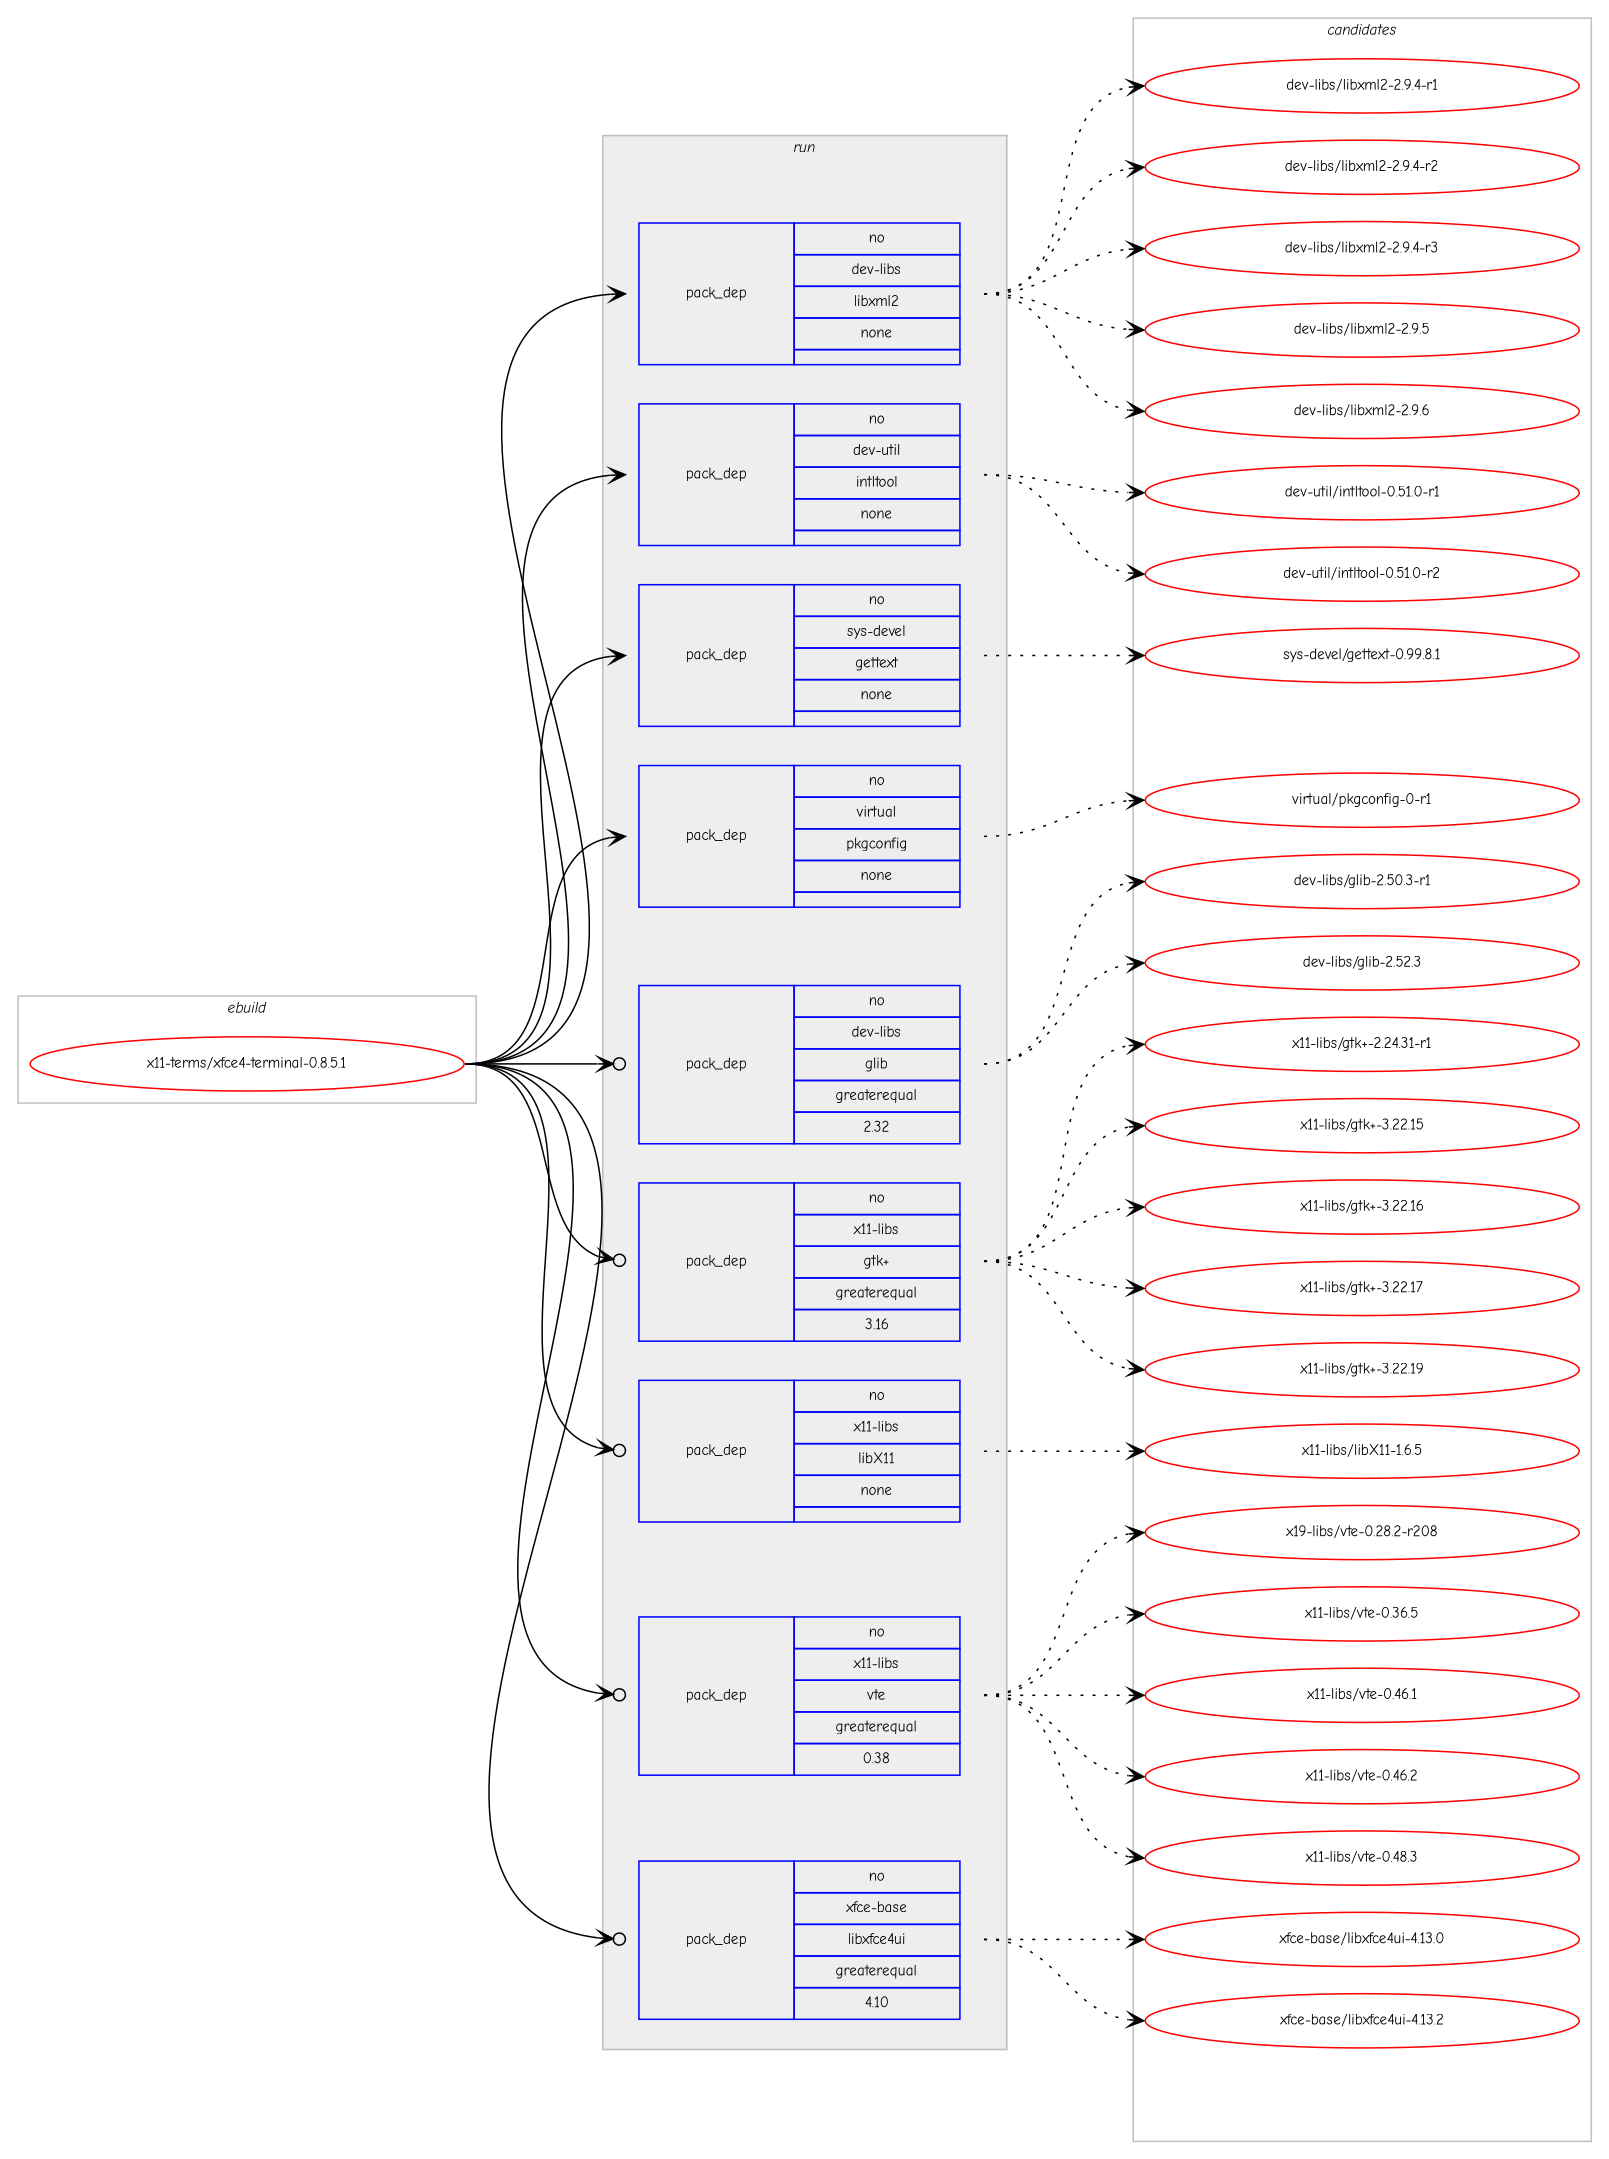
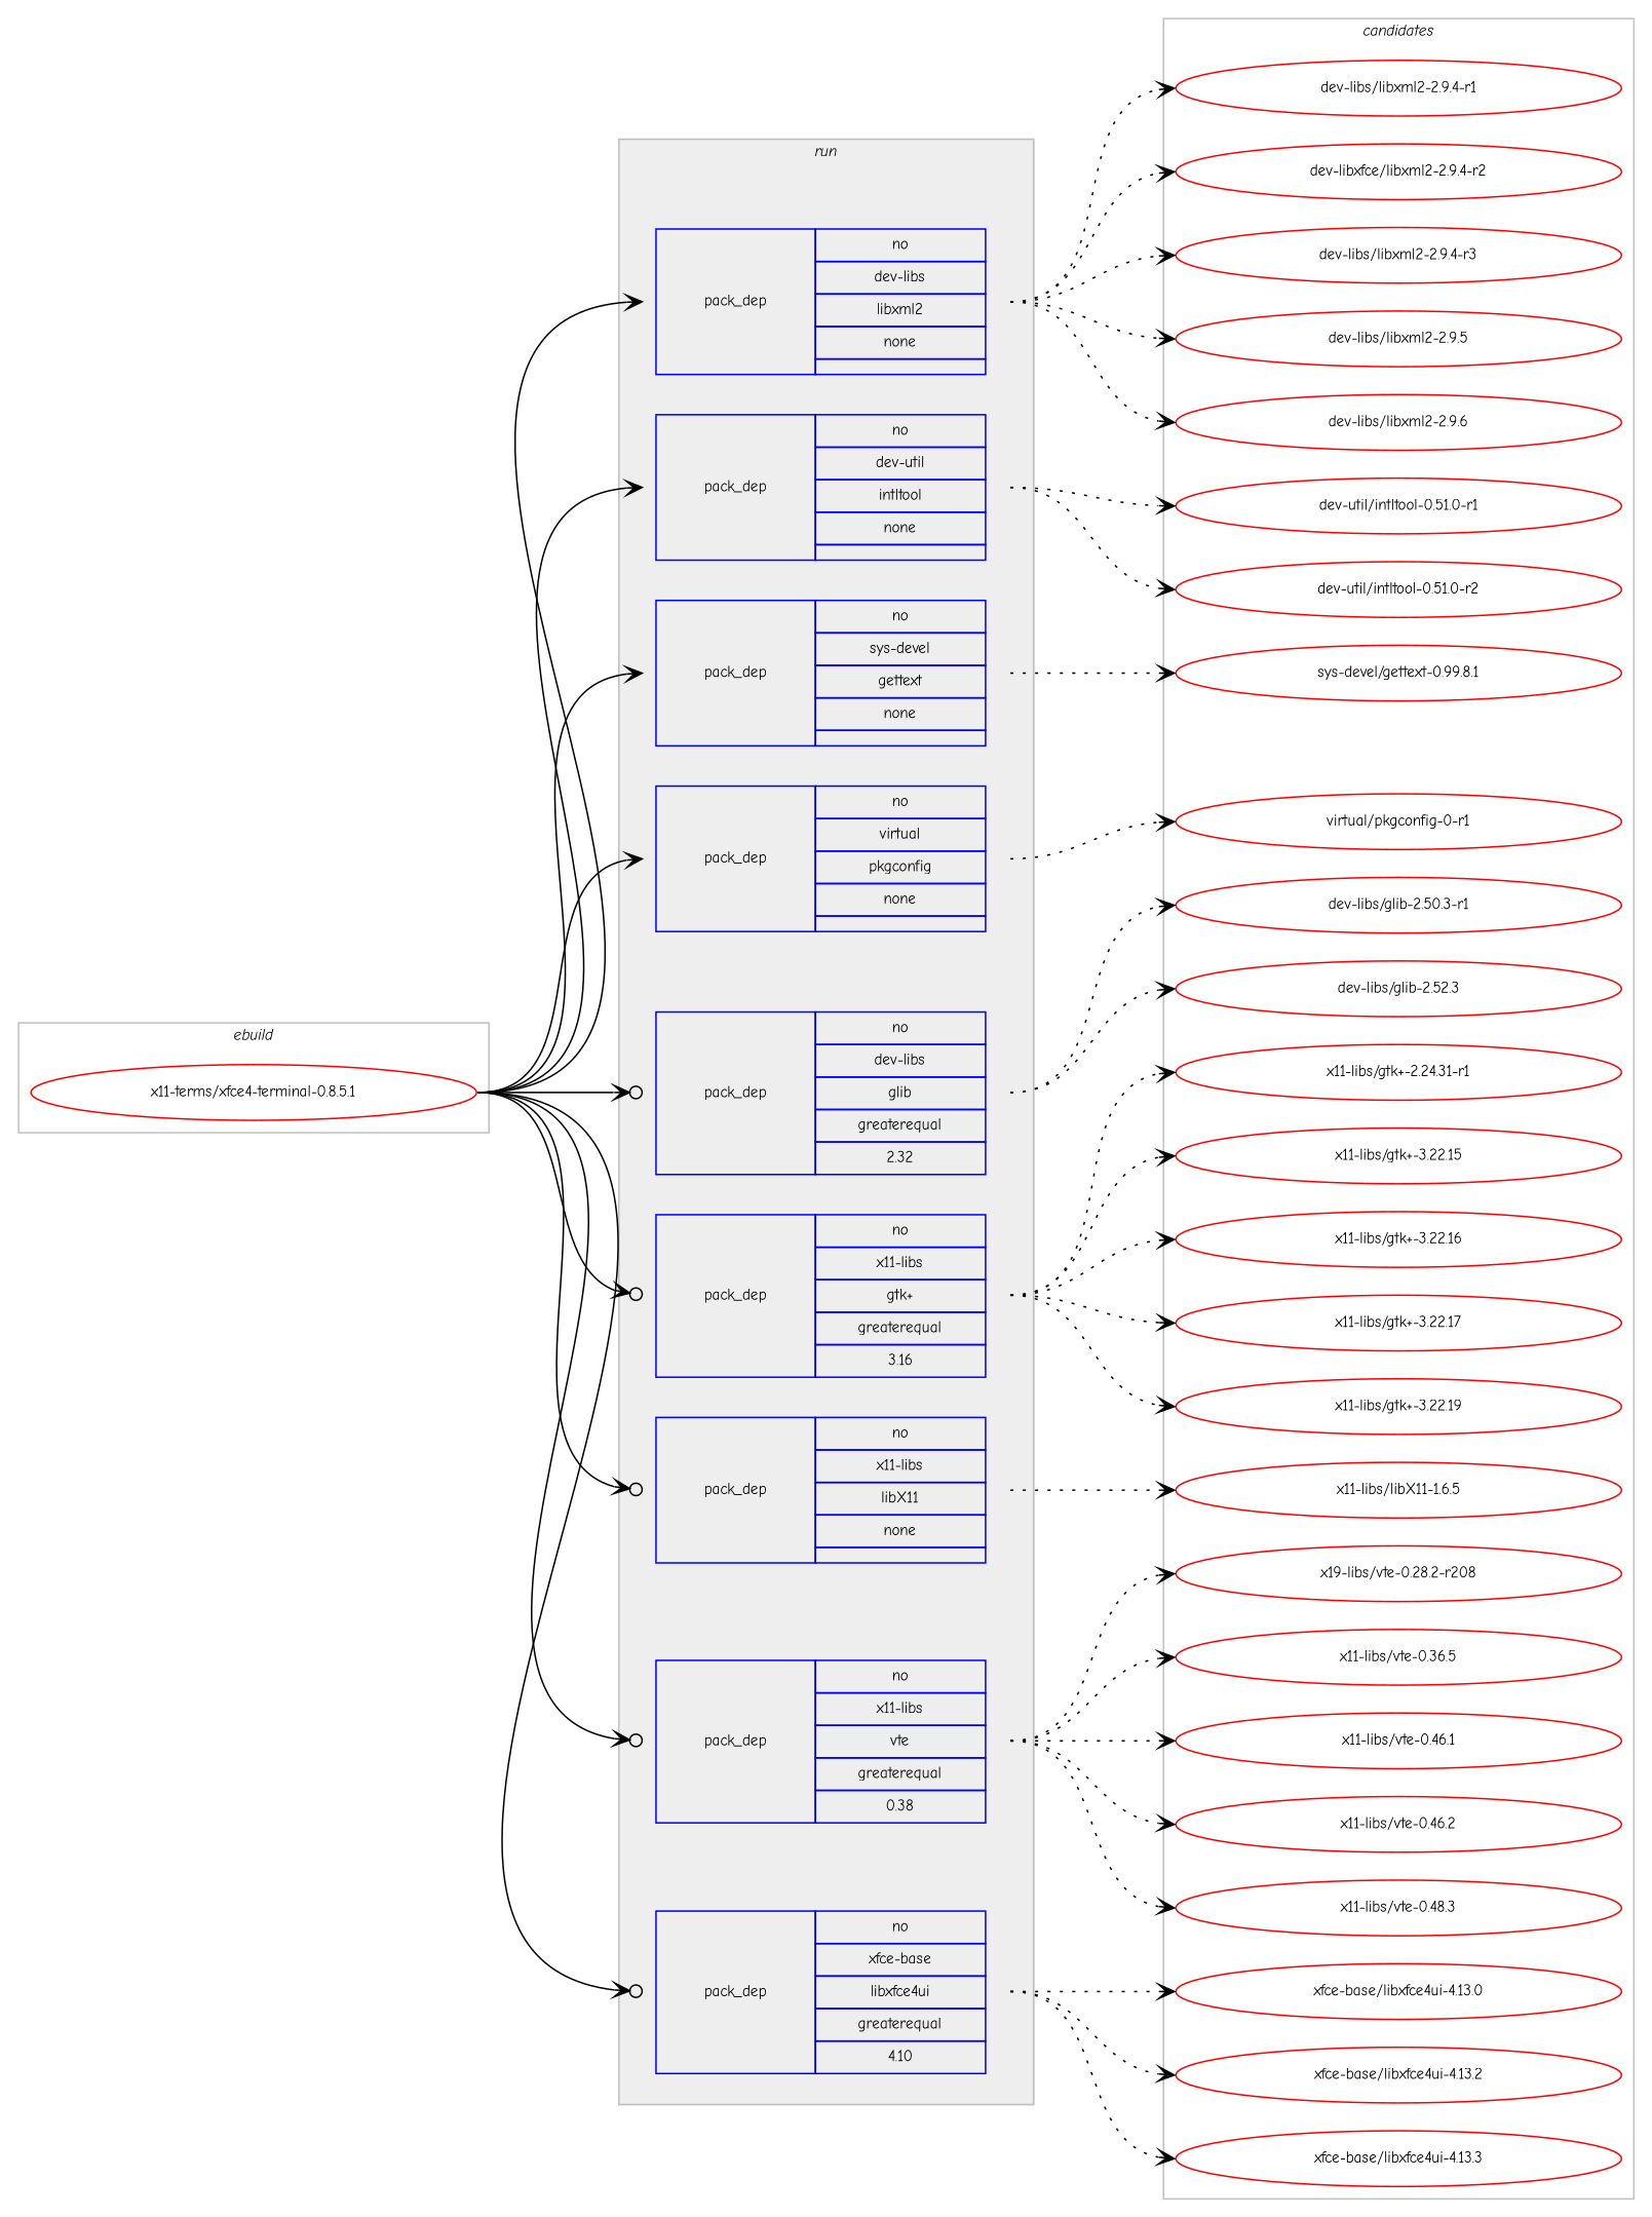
  digraph {
    compound=true
    concentrate=true
    fontname="Comic Neue"
    fontsize=10
    newrank=true
    rankdir=LR
    ranksep=1.5
    node [color=red fontname="Comic Neue" fontsize=10]
    edge [arrowhead=vee fontname="Comic Neue" headport=w style=dotted tailport=e weight=100]
    n1 [label="x11-terms/xfce4-terminal-0.8.5.1" width=4]
    n2 [color=blue label=<<TABLE BORDER="0" CELLBORDER="1" CELLSPACING="0" CELLPADDING="4" WIDTH="220"><TR><TD ROWSPAN="6" CELLPADDING="30">pack_dep</TD></TR><TR><TD WIDTH="110">no</TD></TR><TR><TD>dev-libs</TD></TR><TR><TD>libxml2</TD></TR><TR><TD>none</TD></TR><TR><TD></TD></TR></TABLE>> shape=none]
    n3 [color=blue label=<<TABLE BORDER="0" CELLBORDER="1" CELLSPACING="0" CELLPADDING="4" WIDTH="220"><TR><TD ROWSPAN="6" CELLPADDING="30">pack_dep</TD></TR><TR><TD WIDTH="110">no</TD></TR><TR><TD>dev-util</TD></TR><TR><TD>intltool</TD></TR><TR><TD>none</TD></TR><TR><TD></TD></TR></TABLE>> shape=none]
    n4 [color=blue label=<<TABLE BORDER="0" CELLBORDER="1" CELLSPACING="0" CELLPADDING="4" WIDTH="220"><TR><TD ROWSPAN="6" CELLPADDING="30">pack_dep</TD></TR><TR><TD WIDTH="110">no</TD></TR><TR><TD>sys-devel</TD></TR><TR><TD>gettext</TD></TR><TR><TD>none</TD></TR><TR><TD></TD></TR></TABLE>> shape=none]
    n5 [color=blue label=<<TABLE BORDER="0" CELLBORDER="1" CELLSPACING="0" CELLPADDING="4" WIDTH="220"><TR><TD ROWSPAN="6" CELLPADDING="30">pack_dep</TD></TR><TR><TD WIDTH="110">no</TD></TR><TR><TD>virtual</TD></TR><TR><TD>pkgconfig</TD></TR><TR><TD>none</TD></TR><TR><TD></TD></TR></TABLE>> shape=none]
    n6 [color=blue label=<<TABLE BORDER="0" CELLBORDER="1" CELLSPACING="0" CELLPADDING="4" WIDTH="220"><TR><TD ROWSPAN="6" CELLPADDING="30">pack_dep</TD></TR><TR><TD WIDTH="110">no</TD></TR><TR><TD>dev-libs</TD></TR><TR><TD>glib</TD></TR><TR><TD>greaterequal</TD></TR><TR><TD>2.32</TD></TR></TABLE>> shape=none]
    n7 [color=blue label=<<TABLE BORDER="0" CELLBORDER="1" CELLSPACING="0" CELLPADDING="4" WIDTH="220"><TR><TD ROWSPAN="6" CELLPADDING="30">pack_dep</TD></TR><TR><TD WIDTH="110">no</TD></TR><TR><TD>x11-libs</TD></TR><TR><TD>gtk+</TD></TR><TR><TD>greaterequal</TD></TR><TR><TD>3.16</TD></TR></TABLE>> shape=none]
    n8 [color=blue label=<<TABLE BORDER="0" CELLBORDER="1" CELLSPACING="0" CELLPADDING="4" WIDTH="220"><TR><TD ROWSPAN="6" CELLPADDING="30">pack_dep</TD></TR><TR><TD WIDTH="110">no</TD></TR><TR><TD>x11-libs</TD></TR><TR><TD>libX11</TD></TR><TR><TD>none</TD></TR><TR><TD></TD></TR></TABLE>> shape=none]
    n9 [color=blue label=<<TABLE BORDER="0" CELLBORDER="1" CELLSPACING="0" CELLPADDING="4" WIDTH="220"><TR><TD ROWSPAN="6" CELLPADDING="30">pack_dep</TD></TR><TR><TD WIDTH="110">no</TD></TR><TR><TD>x11-libs</TD></TR><TR><TD>vte</TD></TR><TR><TD>greaterequal</TD></TR><TR><TD>0.38</TD></TR></TABLE>> shape=none]
    n10 [color=blue label=<<TABLE BORDER="0" CELLBORDER="1" CELLSPACING="0" CELLPADDING="4" WIDTH="220"><TR><TD ROWSPAN="6" CELLPADDING="30">pack_dep</TD></TR><TR><TD WIDTH="110">no</TD></TR><TR><TD>xfce-base</TD></TR><TR><TD>libxfce4ui</TD></TR><TR><TD>greaterequal</TD></TR><TR><TD>4.10</TD></TR></TABLE>> shape=none]
    n11 [label="dev-libs/libxml2-2.9.4-r1" width=4]
-   n12 [label="dev-libs/libxml2-2.9.4-r2" width=4]
+   n12 [label="dev-libxfce/libxml2-2.9.4-r2" width=4]
    n13 [label="dev-libs/libxml2-2.9.4-r3" width=4]
    n14 [label="dev-libs/libxml2-2.9.5" width=4]
    n15 [label="dev-libs/libxml2-2.9.6" width=4]
    n16 [label="dev-util/intltool-0.51.0-r1" width=4]
    n17 [label="dev-util/intltool-0.51.0-r2" width=4]
    n18 [label="sys-devel/gettext-0.99.8.1" width=4]
    n19 [label="virtual/pkgconfig-0-r1" width=4]
    n20 [label="dev-libs/glib-2.50.3-r1" width=4]
    n21 [label="dev-libs/glib-2.52.3" width=4]
    n22 [label="x11-libs/gtk+-2.24.31-r1" width=4]
    n23 [label="x11-libs/gtk+-3.22.15" width=4]
    n24 [label="x11-libs/gtk+-3.22.16" width=4]
    n25 [label="x11-libs/gtk+-3.22.17" width=4]
    n26 [label="x11-libs/gtk+-3.22.19" width=4]
    n27 [label="x11-libs/libX11-1.6.5" width=4]
    n28 [label="x19-libs/vte-0.28.2-r208" width=4]
    n29 [label="x11-libs/vte-0.36.5" width=4]
    n30 [label="x11-libs/vte-0.46.1" width=4]
    n31 [label="x11-libs/vte-0.46.2" width=4]
    n32 [label="x11-libs/vte-0.48.3" width=4]
    n33 [label="xfce-base/libxfce4ui-4.13.0" width=4]
    n34 [label="xfce-base/libxfce4ui-4.13.2" width=4]
+   n35 [label="xfce-base/libxfce4ui-4.13.3" width=4]
    subgraph cluster_1 {
      color=gray
      label=<<i>ebuild</i>>
      rank=same
      n1
    }
    subgraph cluster_2 {
      color=gray
      label=<<i>dependencies</i>>
      subgraph cluster_3 {
        color=gray
        fillcolor="#eeeeee"
        label=<<i>compile</i>>
        style=filled
        subgraph sub_4 {
          color=gray
          fillcolor="#eeeeee"
          label=<<i>compile</i>>
          style=filled
          n2
        }
        subgraph sub_5 {
          color=gray
          fillcolor="#eeeeee"
          label=<<i>compile</i>>
          style=filled
          n3
        }
        subgraph sub_6 {
          color=gray
          fillcolor="#eeeeee"
          label=<<i>compile</i>>
          style=filled
          n4
        }
        subgraph sub_7 {
          color=gray
          fillcolor="#eeeeee"
          label=<<i>compile</i>>
          style=filled
          n5
        }
      }
      subgraph cluster_8 {
        color=gray
        fillcolor="#eeeeee"
        label=<<i>compile and run</i>>
        style=filled
        subgraph sub_9 {
          color=gray
          fillcolor="#eeeeee"
          label=<<i>compile and run</i>>
          style=filled
          n6
        }
        subgraph sub_10 {
          color=gray
          fillcolor="#eeeeee"
          label=<<i>compile and run</i>>
          style=filled
          n7
        }
        subgraph sub_11 {
          color=gray
          fillcolor="#eeeeee"
          label=<<i>compile and run</i>>
          style=filled
          n8
        }
        subgraph sub_12 {
          color=gray
          fillcolor="#eeeeee"
          label=<<i>compile and run</i>>
          style=filled
          n9
        }
        subgraph sub_13 {
          color=gray
          fillcolor="#eeeeee"
          label=<<i>compile and run</i>>
          style=filled
          n10
        }
      }
      subgraph cluster_14 {
        color=gray
        fillcolor="#eeeeee"
        label=<<i>run</i>>
        style=filled
      }
    }
    subgraph cluster_15 {
      color=gray
      label=<<i>candidates</i>>
      rank=same
      subgraph sub_16 {
        color=black
        label=<<i>candidates</i>>
        nodesep=1
        rank=same
        n11
        n12
        n13
        n14
        n15
      }
      subgraph sub_17 {
        color=black
        label=<<i>candidates</i>>
        nodesep=1
        rank=same
        n16
        n17
      }
      subgraph sub_18 {
        color=black
        label=<<i>candidates</i>>
        nodesep=1
        rank=same
        n18
      }
      subgraph sub_19 {
        color=black
        label=<<i>candidates</i>>
        nodesep=1
        rank=same
        n19
      }
      subgraph sub_20 {
        color=black
        label=<<i>candidates</i>>
        nodesep=1
        rank=same
        n20
        n21
      }
      subgraph sub_21 {
        color=black
        label=<<i>candidates</i>>
        nodesep=1
        rank=same
        n22
        n23
        n24
        n25
        n26
      }
      subgraph sub_22 {
        color=black
        label=<<i>candidates</i>>
        nodesep=1
        rank=same
        n27
      }
      subgraph sub_23 {
        color=black
        label=<<i>candidates</i>>
        nodesep=1
        rank=same
        n28
        n29
        n30
        n31
        n32
      }
      subgraph sub_24 {
        color=black
        label=<<i>candidates</i>>
        nodesep=1
        rank=same
        n33
        n34
+       n35
      }
    }
    n1 -> n2 [style=solid weight=20]
    n1 -> n3 [style=solid weight=20]
    n1 -> n4 [style=solid weight=20]
    n1 -> n5 [style=solid weight=20]
    n1 -> n6 [arrowhead=odotvee style=solid weight=20]
    n1 -> n7 [arrowhead=odotvee style=solid weight=20]
    n1 -> n8 [arrowhead=odotvee style=solid weight=20]
    n1 -> n9 [arrowhead=odotvee style=solid weight=20]
    n1 -> n10 [arrowhead=odotvee style=solid weight=20]
    n2 -> n11
    n2 -> n12
    n2 -> n13
    n2 -> n14
    n2 -> n15
    n3 -> n16
    n3 -> n17
    n4 -> n18
    n5 -> n19
    n6 -> n20
    n6 -> n21
    n7 -> n22
    n7 -> n23
    n7 -> n24
    n7 -> n25
    n7 -> n26
    n8 -> n27
    n9 -> n28
    n9 -> n29
    n9 -> n30
    n9 -> n31
    n9 -> n32
    n10 -> n33
    n10 -> n34
+   n10 -> n35
  }
